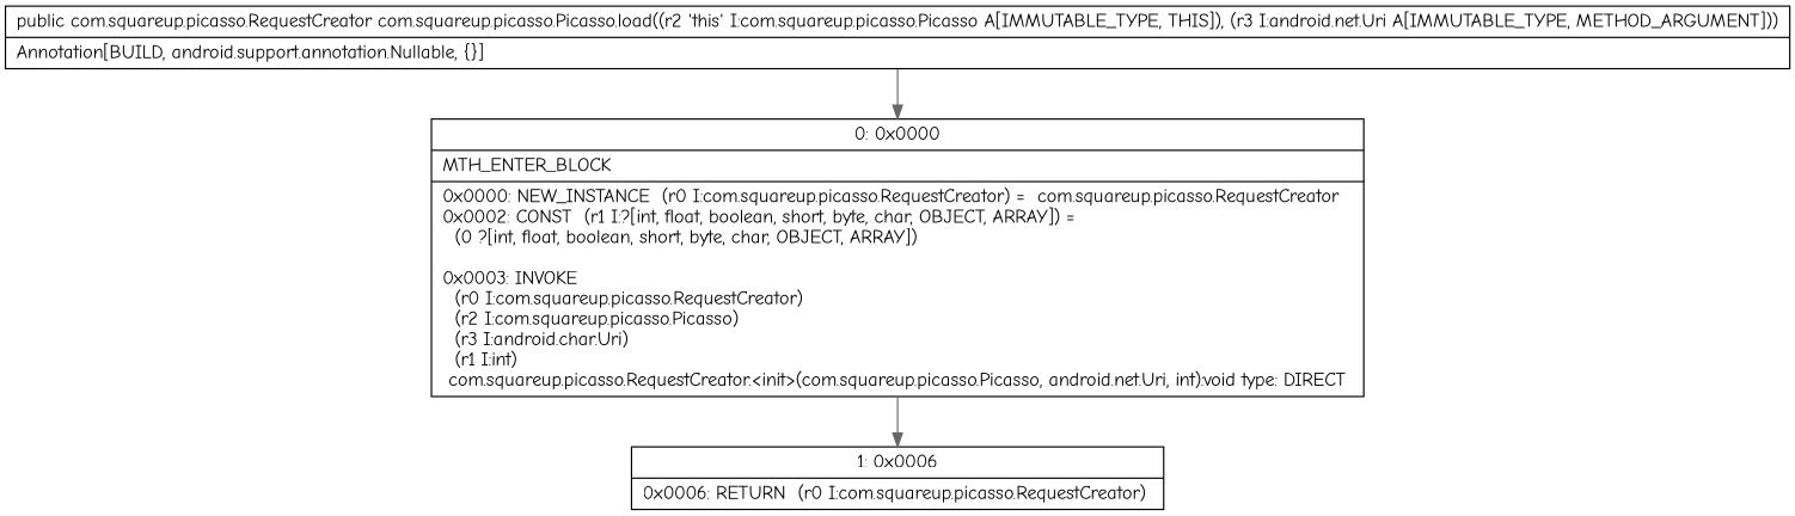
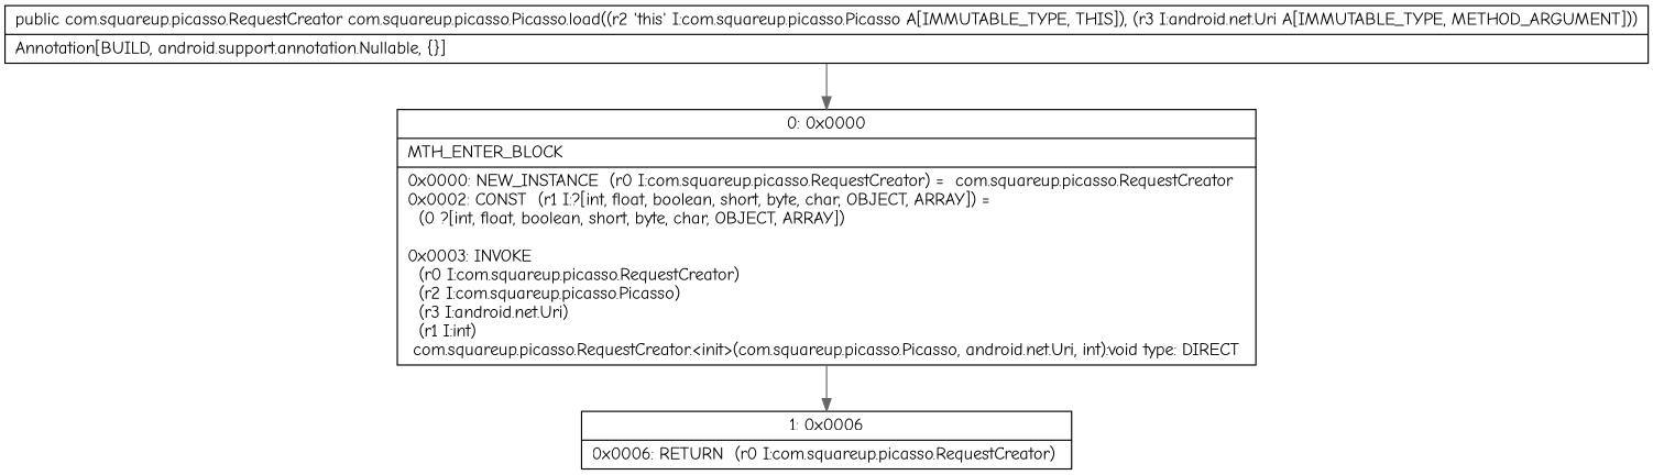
  digraph {
    fontname="Comic Neue"
    node [shape=record fontname="Comic Neue"]
    edge [color=gray40 arrowhead=normal fontname="Comic Neue"]
-   n1 [label="{0\:\ 0x0000|MTH_ENTER_BLOCK\l|0x0000: NEW_INSTANCE  (r0 I:com.squareup.picasso.RequestCreator) =  com.squareup.picasso.RequestCreator \l0x0002: CONST  (r1 I:?[int, float, boolean, short, byte, char, OBJECT, ARRAY]) = \l  (0 ?[int, float, boolean, short, byte, char, OBJECT, ARRAY])\l \l0x0003: INVOKE  \l  (r0 I:com.squareup.picasso.RequestCreator)\l  (r2 I:com.squareup.picasso.Picasso)\l  (r3 I:android.char.Uri)\l  (r1 I:int)\l com.squareup.picasso.RequestCreator.\<init\>(com.squareup.picasso.Picasso, android.net.Uri, int):void type: DIRECT \l}"]
+   n1 [label="{0\:\ 0x0000|MTH_ENTER_BLOCK\l|0x0000: NEW_INSTANCE  (r0 I:com.squareup.picasso.RequestCreator) =  com.squareup.picasso.RequestCreator \l0x0002: CONST  (r1 I:?[int, float, boolean, short, byte, char, OBJECT, ARRAY]) = \l  (0 ?[int, float, boolean, short, byte, char, OBJECT, ARRAY])\l \l0x0003: INVOKE  \l  (r0 I:com.squareup.picasso.RequestCreator)\l  (r2 I:com.squareup.picasso.Picasso)\l  (r3 I:android.net.Uri)\l  (r1 I:int)\l com.squareup.picasso.RequestCreator.\<init\>(com.squareup.picasso.Picasso, android.net.Uri, int):void type: DIRECT \l}"]
    n2 [label="{1\:\ 0x0006|0x0006: RETURN  (r0 I:com.squareup.picasso.RequestCreator) \l}"]
    n3 [label="{public com.squareup.picasso.RequestCreator com.squareup.picasso.Picasso.load((r2 'this' I:com.squareup.picasso.Picasso A[IMMUTABLE_TYPE, THIS]), (r3 I:android.net.Uri A[IMMUTABLE_TYPE, METHOD_ARGUMENT]))  | Annotation[BUILD, android.support.annotation.Nullable, \{\}]\l}"]
    n1 -> n2
    n3 -> n1
  }
